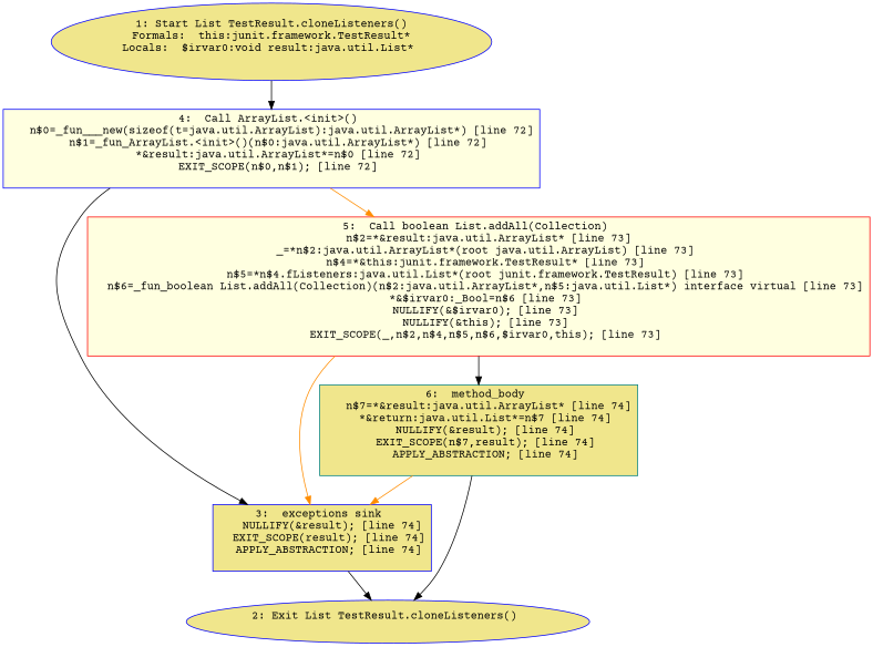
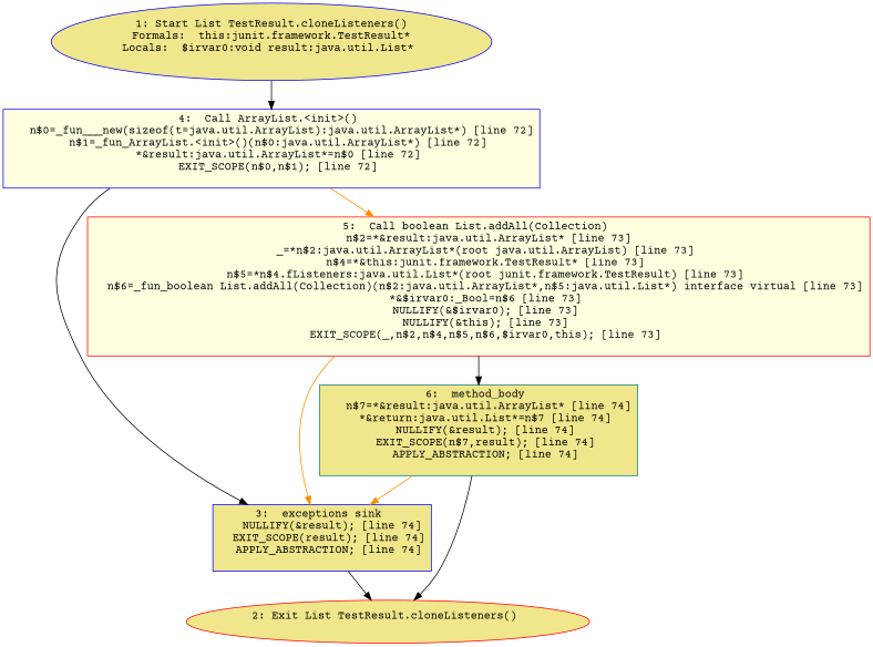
  digraph {
    fontname="Courier Prime"
    node [color=blue style=filled fillcolor=khaki fontname="Courier Prime" shape=box]
    edge [color=black fontname="Courier Prime"]
    n1 [label="1: Start List TestResult.cloneListeners()\nFormals:  this:junit.framework.TestResult*\nLocals:  $irvar0:void result:java.util.List* \n  " shape=""]
    n2 [label="4:  Call ArrayList.<init>() \n   n$0=_fun___new(sizeof(t=java.util.ArrayList):java.util.ArrayList*) [line 72]\n  n$1=_fun_ArrayList.<init>()(n$0:java.util.ArrayList*) [line 72]\n  *&result:java.util.ArrayList*=n$0 [line 72]\n  EXIT_SCOPE(n$0,n$1); [line 72]\n " fillcolor=lightyellow]
    n3 [label="3:  exceptions sink \n   NULLIFY(&result); [line 74]\n  EXIT_SCOPE(result); [line 74]\n  APPLY_ABSTRACTION; [line 74]\n "]
    n4 [label="5:  Call boolean List.addAll(Collection) \n   n$2=*&result:java.util.ArrayList* [line 73]\n  _=*n$2:java.util.ArrayList*(root java.util.ArrayList) [line 73]\n  n$4=*&this:junit.framework.TestResult* [line 73]\n  n$5=*n$4.fListeners:java.util.List*(root junit.framework.TestResult) [line 73]\n  n$6=_fun_boolean List.addAll(Collection)(n$2:java.util.ArrayList*,n$5:java.util.List*) interface virtual [line 73]\n  *&$irvar0:_Bool=n$6 [line 73]\n  NULLIFY(&$irvar0); [line 73]\n  NULLIFY(&this); [line 73]\n  EXIT_SCOPE(_,n$2,n$4,n$5,n$6,$irvar0,this); [line 73]\n " fillcolor=lightyellow color=red]
-   n5 [label="2: Exit List TestResult.cloneListeners() \n  " shape=""]
+   n5 [color=red label="2: Exit List TestResult.cloneListeners() \n  " shape=""]
    n6 [label="6:  method_body \n   n$7=*&result:java.util.ArrayList* [line 74]\n  *&return:java.util.List*=n$7 [line 74]\n  NULLIFY(&result); [line 74]\n  EXIT_SCOPE(n$7,result); [line 74]\n  APPLY_ABSTRACTION; [line 74]\n " color=teal]
    n1 -> n2
    n2 -> n3
    n2 -> n4 [color=darkorange]
    n3 -> n5
    n4 -> n3 [color=darkorange]
    n4 -> n6
    n6 -> n3 [color=darkorange]
    n6 -> n5
  }
